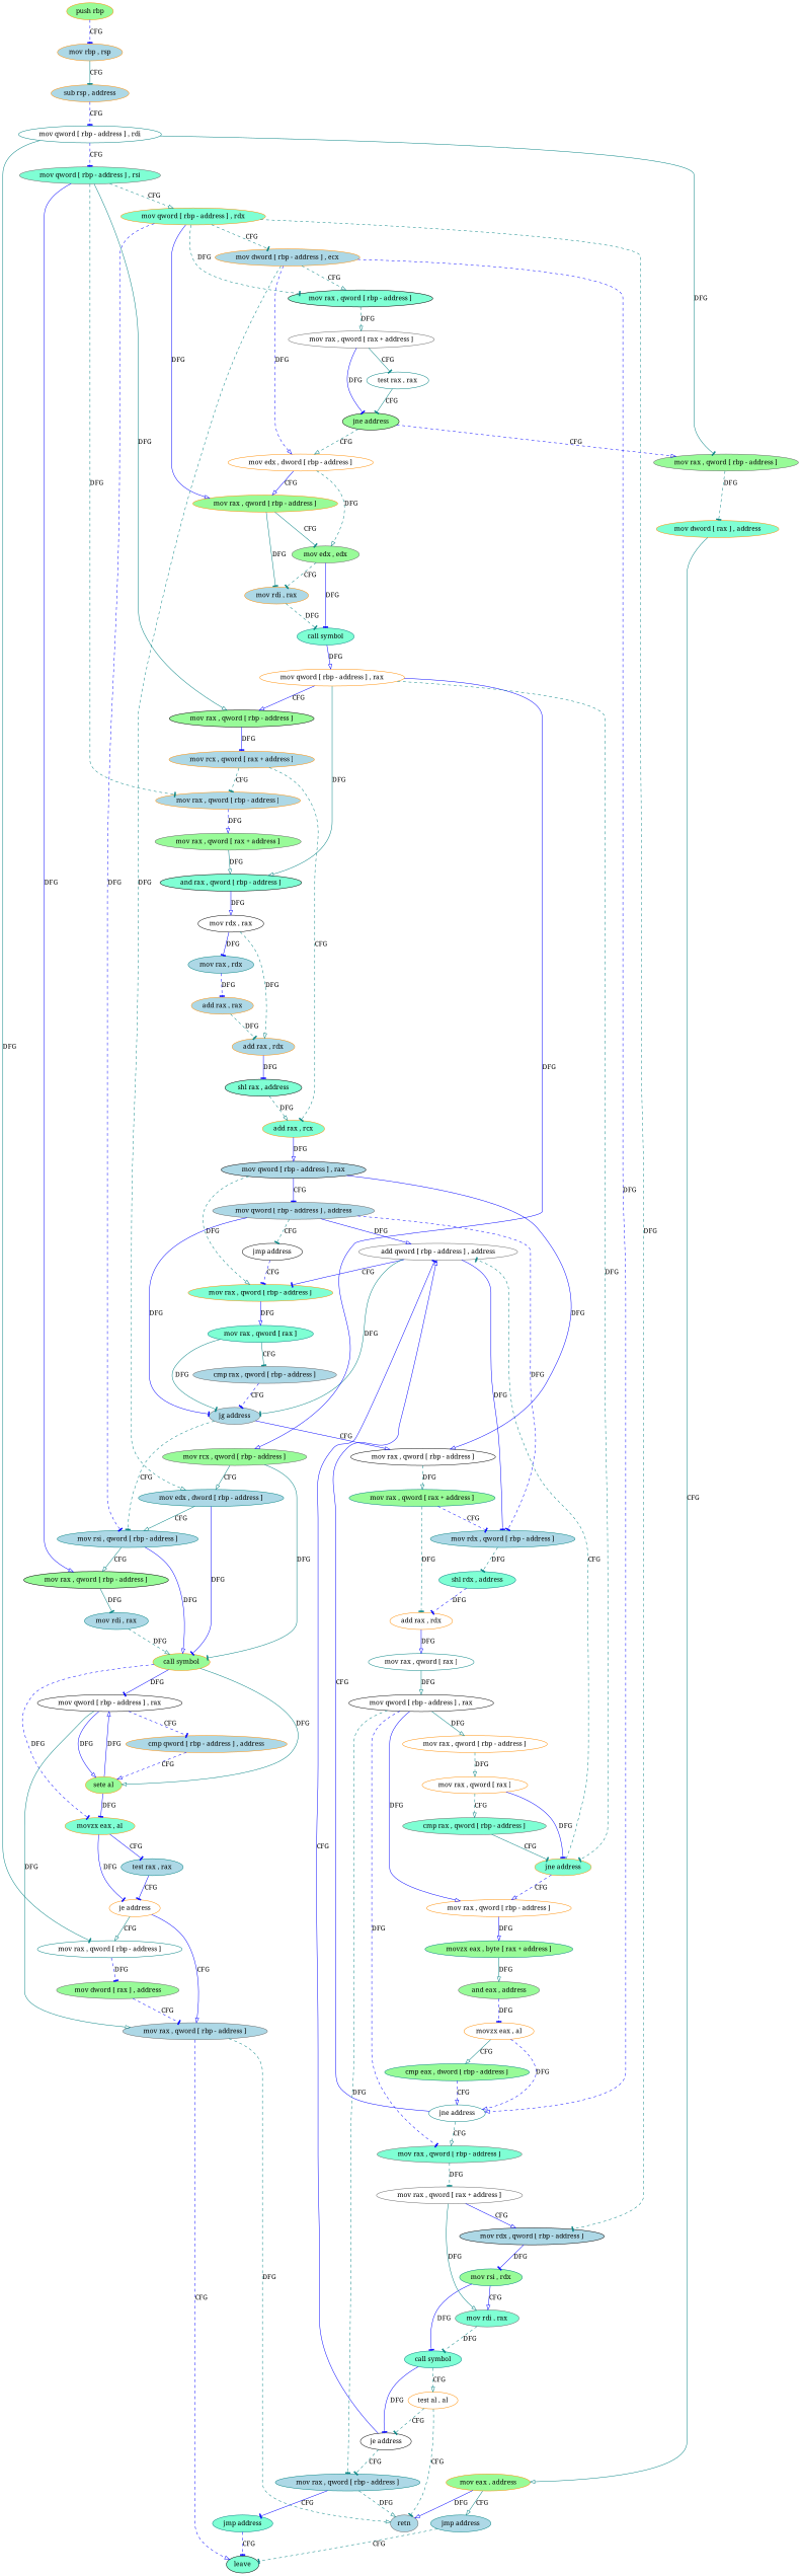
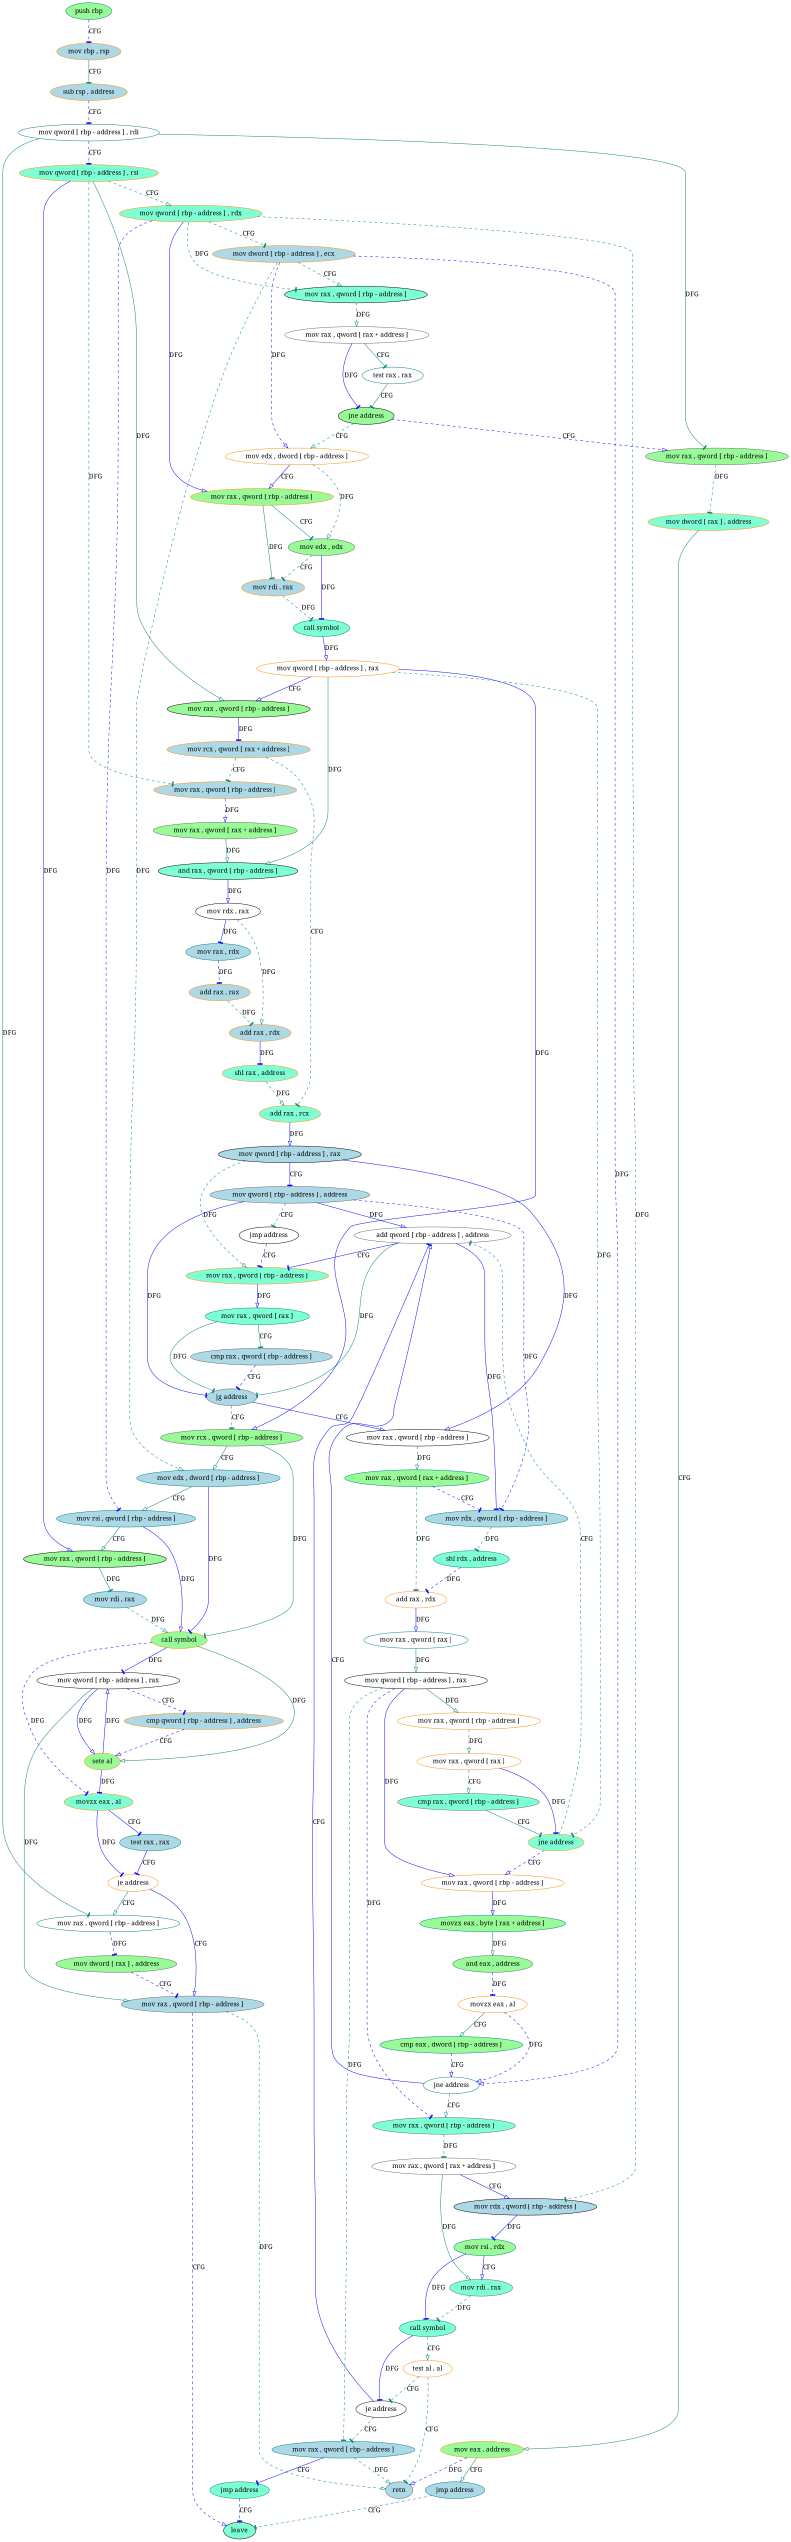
  digraph {
    fontname="Noto Serif"
    node [color=darkorange fillcolor=lightblue fontname="Noto Serif" style=filled]
    edge [arrowhead=tee color=blue fontname="Noto Serif" style=solid]
-   n1 [fillcolor=palegreen label="push rbp"]
+   n1 [color=teal fillcolor=palegreen label="push rbp"]
    n2 [label="mov rbp , rsp"]
    n3 [label="sub rsp , address"]
    n4 [color=teal fillcolor=white label="mov qword [ rbp - address ] , rdi"]
-   n5 [color=gray40 fillcolor=aquamarine label="mov qword [ rbp - address ] , rsi"]
+   n5 [fillcolor=aquamarine label="mov qword [ rbp - address ] , rsi"]
    n6 [color=gray40 fillcolor=palegreen label="mov rax , qword [ rbp - address ]"]
    n7 [color=teal fillcolor=white label="mov rax , qword [ rbp - address ]"]
    n8 [fillcolor=aquamarine label="mov qword [ rbp - address ] , rdx"]
    n9 [color=black fillcolor=palegreen label="mov rax , qword [ rbp - address ]"]
    n10 [label="mov rax , qword [ rbp - address ]"]
    n11 [color=black fillcolor=palegreen label="mov rax , qword [ rbp - address ]"]
    n12 [fillcolor=aquamarine label="mov dword [ rax ] , address"]
    n13 [color=gray40 fillcolor=palegreen label="mov dword [ rax ] , address"]
    n14 [label="mov dword [ rbp - address ] , ecx"]
    n15 [color=black fillcolor=aquamarine label="mov rax , qword [ rbp - address ]"]
    n16 [fillcolor=palegreen label="mov rax , qword [ rbp - address ]"]
    n17 [color=teal label="mov rsi , qword [ rbp - address ]"]
    n18 [color=black label="mov rdx , qword [ rbp - address ]"]
    n19 [label="mov rcx , qword [ rax + address ]"]
    n20 [color=gray40 fillcolor=palegreen label="mov rax , qword [ rax + address ]"]
    n21 [color=teal label="mov rdi , rax"]
    n22 [fillcolor=white label="mov edx , dword [ rbp - address ]"]
    n23 [color=teal label="mov edx , dword [ rbp - address ]"]
    n24 [color=teal fillcolor=white label="jne address"]
    n25 [color=gray40 fillcolor=white label="mov rax , qword [ rax + address ]"]
    n26 [color=gray40 fillcolor=palegreen label="mov edx , edx"]
    n27 [label="mov rdi , rax"]
    n28 [fillcolor=palegreen label="call symbol"]
    n29 [color=teal fillcolor=palegreen label="mov rsi , rdx"]
    n30 [color=gray40 fillcolor=white label="add qword [ rbp - address ] , address"]
    n31 [color=gray40 fillcolor=aquamarine label="mov rax , qword [ rbp - address ]"]
    n32 [color=teal fillcolor=white label="test rax , rax"]
    n33 [color=black fillcolor=palegreen label="jne address"]
    n34 [color=teal fillcolor=aquamarine label="call symbol"]
    n35 [fillcolor=palegreen label="mov eax , address"]
    n36 [fillcolor=white label="mov qword [ rbp - address ] , rax"]
    n37 [color=black fillcolor=aquamarine label="and rax , qword [ rbp - address ]"]
    n38 [color=gray40 fillcolor=palegreen label="mov rcx , qword [ rbp - address ]"]
    n39 [fillcolor=aquamarine label="jne address"]
    n40 [color=black fillcolor=white label="mov rdx , rax"]
    n41 [fillcolor=white label="mov rax , qword [ rbp - address ]"]
    n42 [fillcolor=aquamarine label="add rax , rcx"]
    n43 [color=black label="mov qword [ rbp - address ] , rax"]
    n44 [color=teal label="mov rax , rdx"]
    n45 [label="add rax , rdx"]
    n46 [label="add rax , rax"]
-   n47 [color=black fillcolor=aquamarine label="shl rax , address"]
+   n47 [fillcolor=aquamarine label="shl rax , address"]
    n48 [color=gray40 label="mov qword [ rbp - address ] , address"]
    n49 [fillcolor=aquamarine label="mov rax , qword [ rbp - address ]"]
    n50 [color=black fillcolor=white label="mov rax , qword [ rbp - address ]"]
    n51 [color=black fillcolor=white label="jmp address"]
    n52 [color=gray40 label="jg address"]
    n53 [color=teal label="mov rdx , qword [ rbp - address ]"]
    n54 [color=teal fillcolor=aquamarine label="mov rax , qword [ rax ]"]
    n55 [color=teal fillcolor=palegreen label="mov rax , qword [ rax + address ]"]
    n56 [color=teal fillcolor=aquamarine label="shl rdx , address"]
    n57 [color=gray40 label="cmp rax , qword [ rbp - address ]"]
    n58 [color=teal label="jmp address"]
    n59 [color=gray40 label=retn]
    n60 [color=black fillcolor=aquamarine label=leave]
    n61 [fillcolor=white label="add rax , rdx"]
    n62 [color=black fillcolor=white label="mov qword [ rbp - address ] , rax"]
    n63 [fillcolor=palegreen label="sete al"]
    n64 [fillcolor=aquamarine label="movzx eax , al"]
    n65 [color=teal fillcolor=white label="mov rax , qword [ rax ]"]
    n66 [color=black fillcolor=white label="mov qword [ rbp - address ] , rax"]
    n67 [fillcolor=white label="mov rax , qword [ rbp - address ]"]
    n68 [color=teal label="mov rax , qword [ rbp - address ]"]
    n69 [fillcolor=white label="mov rax , qword [ rax ]"]
    n70 [color=teal fillcolor=palegreen label="movzx eax , byte [ rax + address ]"]
    n71 [color=gray40 fillcolor=white label="mov rax , qword [ rax + address ]"]
    n72 [color=teal fillcolor=aquamarine label="jmp address"]
    n73 [color=gray40 fillcolor=aquamarine label="cmp rax , qword [ rbp - address ]"]
    n74 [color=gray40 fillcolor=palegreen label="and eax , address"]
    n75 [label="cmp qword [ rbp - address ] , address"]
    n76 [color=gray40 label="mov rax , qword [ rbp - address ]"]
    n77 [color=teal label="test rax , rax"]
    n78 [fillcolor=white label="je address"]
    n79 [fillcolor=white label="movzx eax , al"]
    n80 [color=teal fillcolor=palegreen label="cmp eax , dword [ rbp - address ]"]
    n81 [color=gray40 fillcolor=aquamarine label="mov rdi , rax"]
    n82 [color=teal fillcolor=aquamarine label="call symbol"]
    n83 [fillcolor=white label="test al , al"]
    n84 [color=black fillcolor=white label="je address"]
    n1 -> n2 [label=CFG style=dashed]
    n2 -> n3 [color=teal label=CFG]
    n3 -> n4 [label=CFG style=dashed]
    n4 -> n5 [label=CFG style=dashed]
    n4 -> n6 [color=teal label=DFG]
    n4 -> n7 [color=teal label=DFG]
    n5 -> n8 [arrowhead=onormal color=teal label=CFG style=dashed]
    n5 -> n9 [arrowhead=onormal color=teal label=DFG]
    n5 -> n10 [color=teal label=DFG style=dashed]
    n5 -> n11 [arrowhead=onormal label=DFG]
    n6 -> n12 [color=teal label=DFG style=dashed]
    n7 -> n13 [label=DFG style=dashed]
    n8 -> n14 [color=teal label=CFG style=dashed]
    n8 -> n15 [color=teal label=DFG style=dashed]
    n8 -> n16 [arrowhead=onormal label=DFG]
    n8 -> n17 [label=DFG style=dashed]
    n8 -> n18 [color=teal label=DFG style=dashed]
    n9 -> n19 [label=DFG]
    n10 -> n20 [arrowhead=onormal label=DFG style=dashed]
    n11 -> n21 [color=teal label=DFG]
    n12 -> n35 [arrowhead=onormal color=teal label=CFG]
    n13 -> n76 [label=CFG style=dashed]
    n14 -> n15 [arrowhead=onormal color=teal label=CFG style=dashed]
    n14 -> n22 [arrowhead=onormal label=DFG style=dashed]
    n14 -> n23 [arrowhead=onormal color=teal label=DFG style=dashed]
    n14 -> n24 [arrowhead=onormal label=DFG style=dashed]
    n15 -> n25 [arrowhead=onormal color=teal label=DFG style=dashed]
    n16 -> n26 [color=teal label=CFG]
    n16 -> n27 [color=teal label=DFG]
    n17 -> n11 [arrowhead=onormal color=teal label=CFG]
    n17 -> n28 [arrowhead=onormal label=DFG]
    n18 -> n29 [label=DFG]
    n19 -> n10 [color=teal label=CFG style=dashed]
    n19 -> n42 [color=teal label=CFG style=dashed]
    n20 -> n37 [arrowhead=onormal color=teal label=DFG]
    n21 -> n28 [arrowhead=onormal color=teal label=DFG style=dashed]
    n22 -> n16 [arrowhead=onormal label=CFG]
    n22 -> n26 [arrowhead=onormal color=teal label=DFG style=dashed]
    n23 -> n17 [arrowhead=onormal color=teal label=CFG]
    n23 -> n28 [label=DFG]
    n24 -> n30 [arrowhead=onormal label=CFG]
    n24 -> n31 [arrowhead=onormal color=teal label=CFG style=dashed]
    n25 -> n32 [color=teal label=CFG]
    n25 -> n33 [label=DFG]
    n26 -> n27 [color=teal label=CFG style=dashed]
    n26 -> n34 [label=DFG]
    n27 -> n34 [color=teal label=DFG style=dashed]
    n28 -> n62 [label=DFG]
    n28 -> n63 [arrowhead=onormal color=teal label=DFG]
    n28 -> n64 [label=DFG style=dashed]
    n29 -> n81 [arrowhead=onormal label=CFG]
    n29 -> n82 [label=DFG]
    n30 -> n49 [label=CFG]
    n30 -> n52 [color=teal label=DFG]
    n30 -> n53 [label=DFG]
    n31 -> n71 [color=teal label=DFG style=dashed]
    n32 -> n33 [color=teal label=CFG]
    n33 -> n6 [arrowhead=onormal label=CFG style=dashed]
    n33 -> n22 [arrowhead=onormal color=teal label=CFG style=dashed]
    n34 -> n36 [arrowhead=onormal label=DFG]
    n35 -> n58 [arrowhead=onormal color=teal label=CFG]
-   n35 -> n59 [arrowhead=onormal label=DFG]
+   n35 -> n59 [arrowhead=onormal label=DFG style=dashed]
    n36 -> n9 [arrowhead=onormal label=CFG]
    n36 -> n37 [arrowhead=onormal color=teal label=DFG]
    n36 -> n38 [arrowhead=onormal label=DFG]
    n36 -> n39 [color=teal label=DFG style=dashed]
    n37 -> n40 [arrowhead=onormal label=DFG]
    n38 -> n23 [arrowhead=onormal color=teal label=CFG]
    n38 -> n28 [color=teal label=DFG]
    n39 -> n30 [color=teal label=CFG style=dashed]
    n39 -> n41 [arrowhead=onormal label=CFG style=dashed]
    n40 -> n44 [label=DFG]
    n40 -> n45 [arrowhead=onormal color=teal label=DFG style=dashed]
    n41 -> n70 [arrowhead=onormal label=DFG]
    n42 -> n43 [arrowhead=onormal label=DFG]
    n43 -> n48 [label=CFG]
    n43 -> n49 [arrowhead=onormal color=teal label=DFG style=dashed]
    n43 -> n50 [arrowhead=onormal label=DFG]
    n44 -> n46 [label=DFG style=dashed]
    n45 -> n47 [label=DFG]
    n46 -> n45 [color=teal label=DFG style=dashed]
    n47 -> n42 [arrowhead=onormal color=teal label=DFG style=dashed]
    n48 -> n30 [arrowhead=onormal label=DFG]
    n48 -> n51 [color=teal label=CFG style=dashed]
    n48 -> n52 [label=DFG]
    n48 -> n53 [label=DFG style=dashed]
    n49 -> n54 [arrowhead=onormal label=DFG]
    n50 -> n55 [arrowhead=onormal color=teal label=DFG style=dashed]
    n51 -> n49 [label=CFG style=dashed]
-   n52 -> n17 [color=teal label=CFG style=dashed]
+   n52 -> n38 [color=teal label=CFG style=dashed]
    n52 -> n50 [arrowhead=onormal label=CFG]
    n53 -> n56 [color=teal label=DFG style=dashed]
    n54 -> n52 [color=teal label=DFG]
    n54 -> n57 [color=teal label=CFG]
    n55 -> n53 [label=CFG style=dashed]
    n55 -> n61 [color=teal label=DFG style=dashed]
    n56 -> n61 [label=DFG style=dashed]
    n57 -> n52 [label=CFG style=dashed]
    n58 -> n60 [color=teal label=CFG style=dashed]
    n61 -> n65 [arrowhead=onormal label=DFG]
    n62 -> n63 [arrowhead=onormal label=DFG]
    n62 -> n75 [label=CFG style=dashed]
    n62 -> n76 [arrowhead=onormal color=teal label=DFG]
    n63 -> n62 [arrowhead=onormal label=DFG]
    n63 -> n64 [label=DFG]
    n64 -> n77 [label=CFG]
    n64 -> n78 [label=DFG]
    n65 -> n66 [arrowhead=onormal color=teal label=DFG]
    n66 -> n31 [label=DFG style=dashed]
    n66 -> n41 [arrowhead=onormal label=DFG]
    n66 -> n67 [arrowhead=onormal color=teal label=DFG]
    n66 -> n68 [color=teal label=DFG style=dashed]
    n67 -> n69 [arrowhead=onormal color=teal label=DFG style=dashed]
    n68 -> n59 [arrowhead=onormal color=teal label=DFG style=dashed]
    n68 -> n72 [label=CFG]
    n69 -> n39 [label=DFG]
    n69 -> n73 [arrowhead=onormal color=teal label=CFG style=dashed]
    n70 -> n74 [arrowhead=onormal color=teal label=DFG]
    n71 -> n18 [arrowhead=onormal label=CFG]
    n71 -> n81 [arrowhead=onormal color=teal label=DFG]
    n72 -> n60 [label=CFG style=dashed]
    n73 -> n39 [color=teal label=CFG]
    n74 -> n79 [label=DFG style=dashed]
    n75 -> n63 [arrowhead=onormal label=CFG style=dashed]
    n76 -> n59 [arrowhead=onormal color=teal label=DFG style=dashed]
    n76 -> n60 [arrowhead=onormal label=CFG style=dashed]
    n77 -> n78 [label=CFG]
    n78 -> n7 [arrowhead=onormal color=teal label=CFG]
    n78 -> n76 [arrowhead=onormal label=CFG]
    n79 -> n24 [arrowhead=onormal label=DFG style=dashed]
    n79 -> n80 [arrowhead=onormal color=teal label=CFG]
    n80 -> n24 [arrowhead=onormal label=CFG style=dashed]
    n81 -> n82 [color=teal label=DFG style=dashed]
    n82 -> n83 [arrowhead=onormal color=teal label=CFG style=dashed]
    n82 -> n84 [label=DFG]
    n83 -> n59 [color=teal label=CFG style=dashed]
    n83 -> n84 [color=teal label=CFG style=dashed]
    n84 -> n30 [label=CFG]
    n84 -> n68 [color=teal label=CFG style=dashed]
  }
